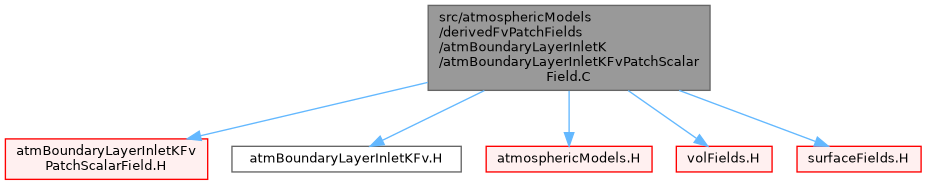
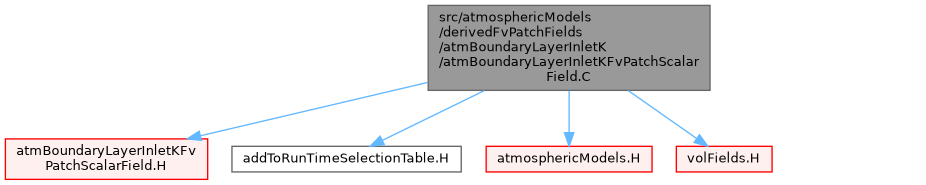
  digraph {
    node [color=red fillcolor="#FFF0F0" fontname=Helvetica fontsize=10 shape=box style=filled]
    edge [color=steelblue1 fontname=Helvetica fontsize=10 labelfontname=Helvetica labelfontsize=10 style=solid]
    n1 [color=gray40 fillcolor=grey60 fontcolor=black height=0.2 label="src/atmosphericModels\l/derivedFvPatchFields\l/atmBoundaryLayerInletK\l/atmBoundaryLayerInletKFvPatchScalar\lField.C" width=0.4]
    n2 [height=0.2 label="atmBoundaryLayerInletKFv\lPatchScalarField.H" width=0.4]
-   n3 [color=grey40 fillcolor=white height=0.2 label="atmBoundaryLayerInletKFv.H" width=0.4]
+   n3 [color=grey40 fillcolor=white height=0.2 label="addToRunTimeSelectionTable.H" width=0.4]
    n4 [height=0.2 label="atmosphericModels.H" width=0.4]
    n5 [height=0.2 label="volFields.H" width=0.4]
-   n6 [height=0.2 label="surfaceFields.H" width=0.4]
    n1 -> n2
    n1 -> n3
    n1 -> n4
    n1 -> n5
-   n1 -> n6
  }
